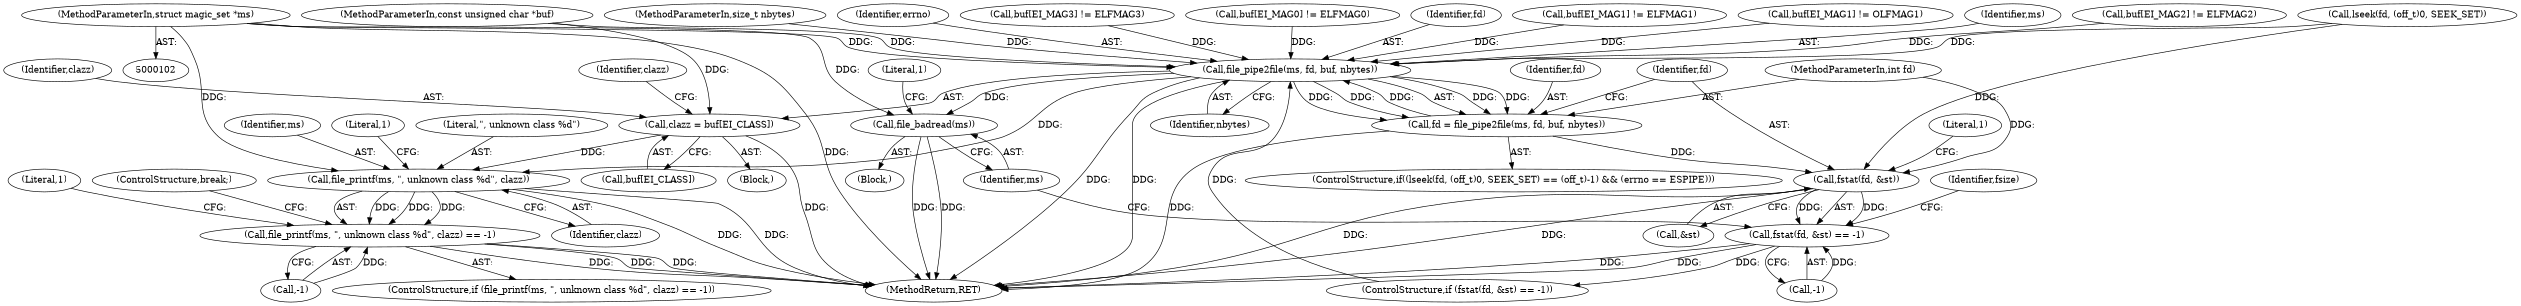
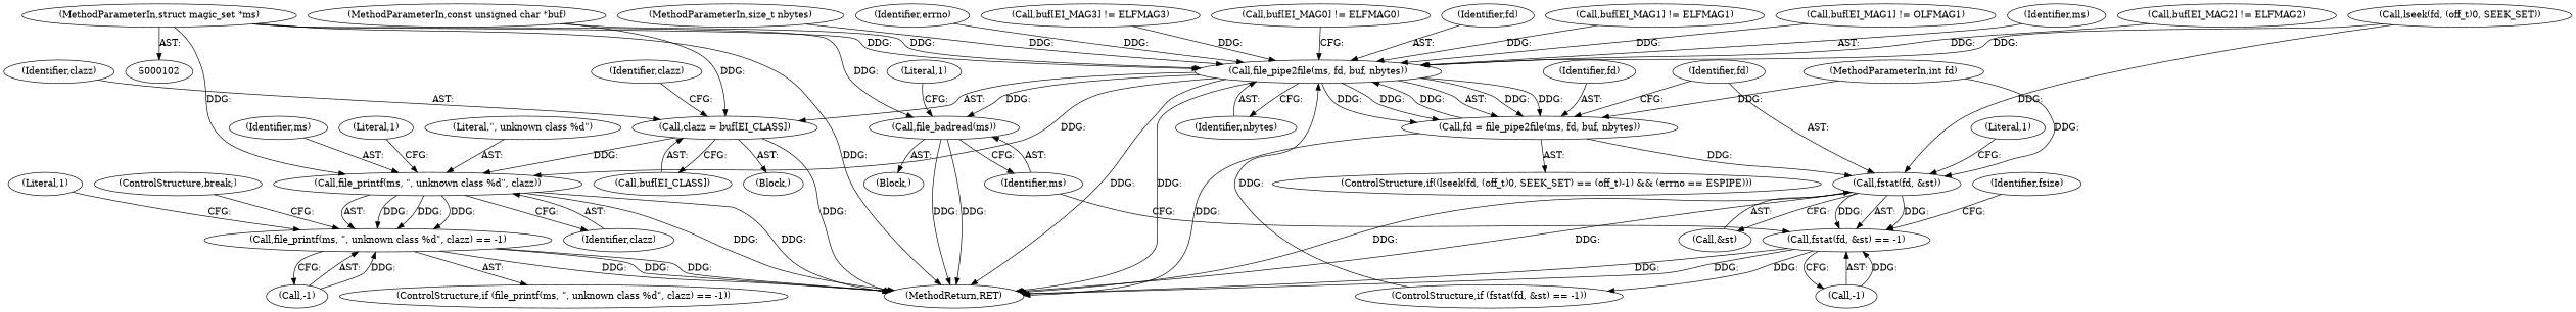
  digraph {
    n1 [label="(MethodParameterIn,struct magic_set *ms)"]
    n2 [label="(Call,file_pipe2file(ms, fd, buf, nbytes))"]
    n3 [label="(Call,file_badread(ms))"]
    n4 [label="(Call,file_printf(ms, \", unknown class %d\", clazz))"]
    n5 [label="(MethodReturn,RET)"]
    n6 [label=5000102]
    n7 [label="(Call,fd = file_pipe2file(ms, fd, buf, nbytes))"]
    n8 [label="(Call,clazz = buf[EI_CLASS])"]
    n9 [label="(Identifier,nbytes)"]
    n10 [label="(Identifier,ms)"]
    n11 [label="(Block,)"]
    n12 [label="(Call,file_printf(ms, \", unknown class %d\", clazz) == -1)"]
    n13 [label="(Identifier,clazz)"]
    n14 [label="(Call,fstat(fd, &st))"]
    n15 [label="(ControlStructure,if((lseek(fd, (off_t)0, SEEK_SET) == (off_t)-1) && (errno == ESPIPE)))"]
    n16 [label="(Block,)"]
    n17 [label="(Call,buf[EI_CLASS])"]
    n18 [label="(Call,fstat(fd, &st) == -1)"]
    n19 [label="(Call,&st)"]
    n20 [label="(ControlStructure,if (fstat(fd, &st) == -1))"]
    n21 [label="(Call,-1)"]
    n22 [label="(Call,-1)"]
    n23 [label="(ControlStructure,if (file_printf(ms, \", unknown class %d\", clazz) == -1))"]
    n24 [label="(MethodParameterIn,size_t nbytes)"]
    n25 [label="(Call,buf[EI_MAG1] != OLFMAG1)"]
    n26 [label="(Identifier,ms)"]
    n27 [label="(Literal,1)"]
    n28 [label="(Literal,1)"]
    n29 [label="(Literal,1)"]
    n30 [label="(Call,buf[EI_MAG2] != ELFMAG2)"]
    n31 [label="(Identifier,clazz)"]
    n32 [label="(Literal,1)"]
    n33 [label="(Literal,\", unknown class %d\")"]
    n34 [label="(Identifier,fd)"]
    n35 [label="(Identifier,fd)"]
    n36 [label="(Identifier,clazz)"]
    n37 [label="(Call,lseek(fd, (off_t)0, SEEK_SET))"]
    n38 [label="(Identifier,fsize)"]
    n39 [label="(Identifier,errno)"]
    n40 [label="(MethodParameterIn,const unsigned char *buf)"]
    n41 [label="(MethodParameterIn,int fd)"]
    n42 [label="(Identifier,ms)"]
    n43 [label="(Call,buf[EI_MAG3] != ELFMAG3)"]
    n44 [label="(Call,buf[EI_MAG0] != ELFMAG0)"]
    n45 [label="(ControlStructure,break;)"]
    n46 [label="(Identifier,fd)"]
    n47 [label="(Call,buf[EI_MAG1] != ELFMAG1)"]
    n1 -> n2 [label="DDG: "]
    n1 -> n3 [label="DDG: "]
    n1 -> n4 [label="DDG: "]
    n1 -> n5 [label="DDG: "]
    n1 -> n6 [label="AST: "]
    n2 -> n3 [label="DDG: "]
    n2 -> n4 [label="DDG: "]
    n2 -> n5 [label="DDG: "]
    n2 -> n5 [label="DDG: "]
    n2 -> n7 [label="AST: "]
    n2 -> n7 [label="DDG: "]
    n2 -> n7 [label="DDG: "]
    n2 -> n7 [label="DDG: "]
    n2 -> n7 [label="DDG: "]
    n2 -> n8 [label="AST: "]
    n2 -> n9 [label="CFG: "]
    n3 -> n5 [label="DDG: "]
    n3 -> n5 [label="DDG: "]
    n3 -> n10 [label="CFG: "]
    n3 -> n11 [label="AST: "]
    n4 -> n5 [label="DDG: "]
    n4 -> n5 [label="DDG: "]
    n4 -> n12 [label="AST: "]
    n4 -> n12 [label="DDG: "]
    n4 -> n12 [label="DDG: "]
    n4 -> n12 [label="DDG: "]
    n4 -> n13 [label="CFG: "]
    n7 -> n2 [label="DDG: "]
    n7 -> n5 [label="DDG: "]
    n7 -> n14 [label="DDG: "]
    n7 -> n15 [label="AST: "]
    n8 -> n4 [label="DDG: "]
    n8 -> n5 [label="DDG: "]
    n8 -> n16 [label="AST: "]
    n8 -> n17 [label="CFG: "]
    n9 -> n2 [label="AST: "]
    n10 -> n3 [label="AST: "]
    n10 -> n18 [label="CFG: "]
    n12 -> n5 [label="DDG: "]
    n12 -> n5 [label="DDG: "]
    n12 -> n5 [label="DDG: "]
    n12 -> n22 [label="CFG: "]
    n12 -> n23 [label="AST: "]
    n13 -> n4 [label="AST: "]
    n14 -> n5 [label="DDG: "]
    n14 -> n5 [label="DDG: "]
    n14 -> n18 [label="AST: "]
    n14 -> n18 [label="DDG: "]
    n14 -> n18 [label="DDG: "]
    n14 -> n19 [label="CFG: "]
    n17 -> n8 [label="AST: "]
    n18 -> n5 [label="DDG: "]
    n18 -> n5 [label="DDG: "]
    n18 -> n20 [label="DDG: "]
    n18 -> n21 [label="CFG: "]
    n19 -> n14 [label="AST: "]
    n20 -> n2 [label="DDG: "]
    n21 -> n18 [label="AST: "]
    n21 -> n18 [label="DDG: "]
    n22 -> n12 [label="AST: "]
    n22 -> n12 [label="DDG: "]
    n24 -> n2 [label="DDG: "]
    n25 -> n2 [label="DDG: "]
    n26 -> n2 [label="AST: "]
    n27 -> n12 [label="CFG: "]
    n28 -> n3 [label="CFG: "]
    n29 -> n14 [label="CFG: "]
    n30 -> n2 [label="DDG: "]
    n31 -> n8 [label="AST: "]
    n32 -> n4 [label="CFG: "]
    n33 -> n4 [label="AST: "]
    n34 -> n7 [label="AST: "]
    n35 -> n7 [label="CFG: "]
    n35 -> n14 [label="AST: "]
    n36 -> n8 [label="CFG: "]
    n37 -> n2 [label="DDG: "]
    n37 -> n14 [label="DDG: "]
    n38 -> n18 [label="CFG: "]
-   n39 -> n2 [label="AST: "]
+   n39 -> n2 [label="DDG: "]
    n40 -> n2 [label="DDG: "]
    n40 -> n8 [label="DDG: "]
-   n41 -> n7 [label="AST: "]
+   n41 -> n7 [label="DDG: "]
    n41 -> n14 [label="DDG: "]
    n42 -> n4 [label="AST: "]
    n43 -> n2 [label="DDG: "]
-   n44 -> n2 [label="DDG: "]
+   n44 -> n2 [label="CFG: "]
    n45 -> n12 [label="CFG: "]
    n46 -> n2 [label="AST: "]
    n47 -> n2 [label="DDG: "]
  }
